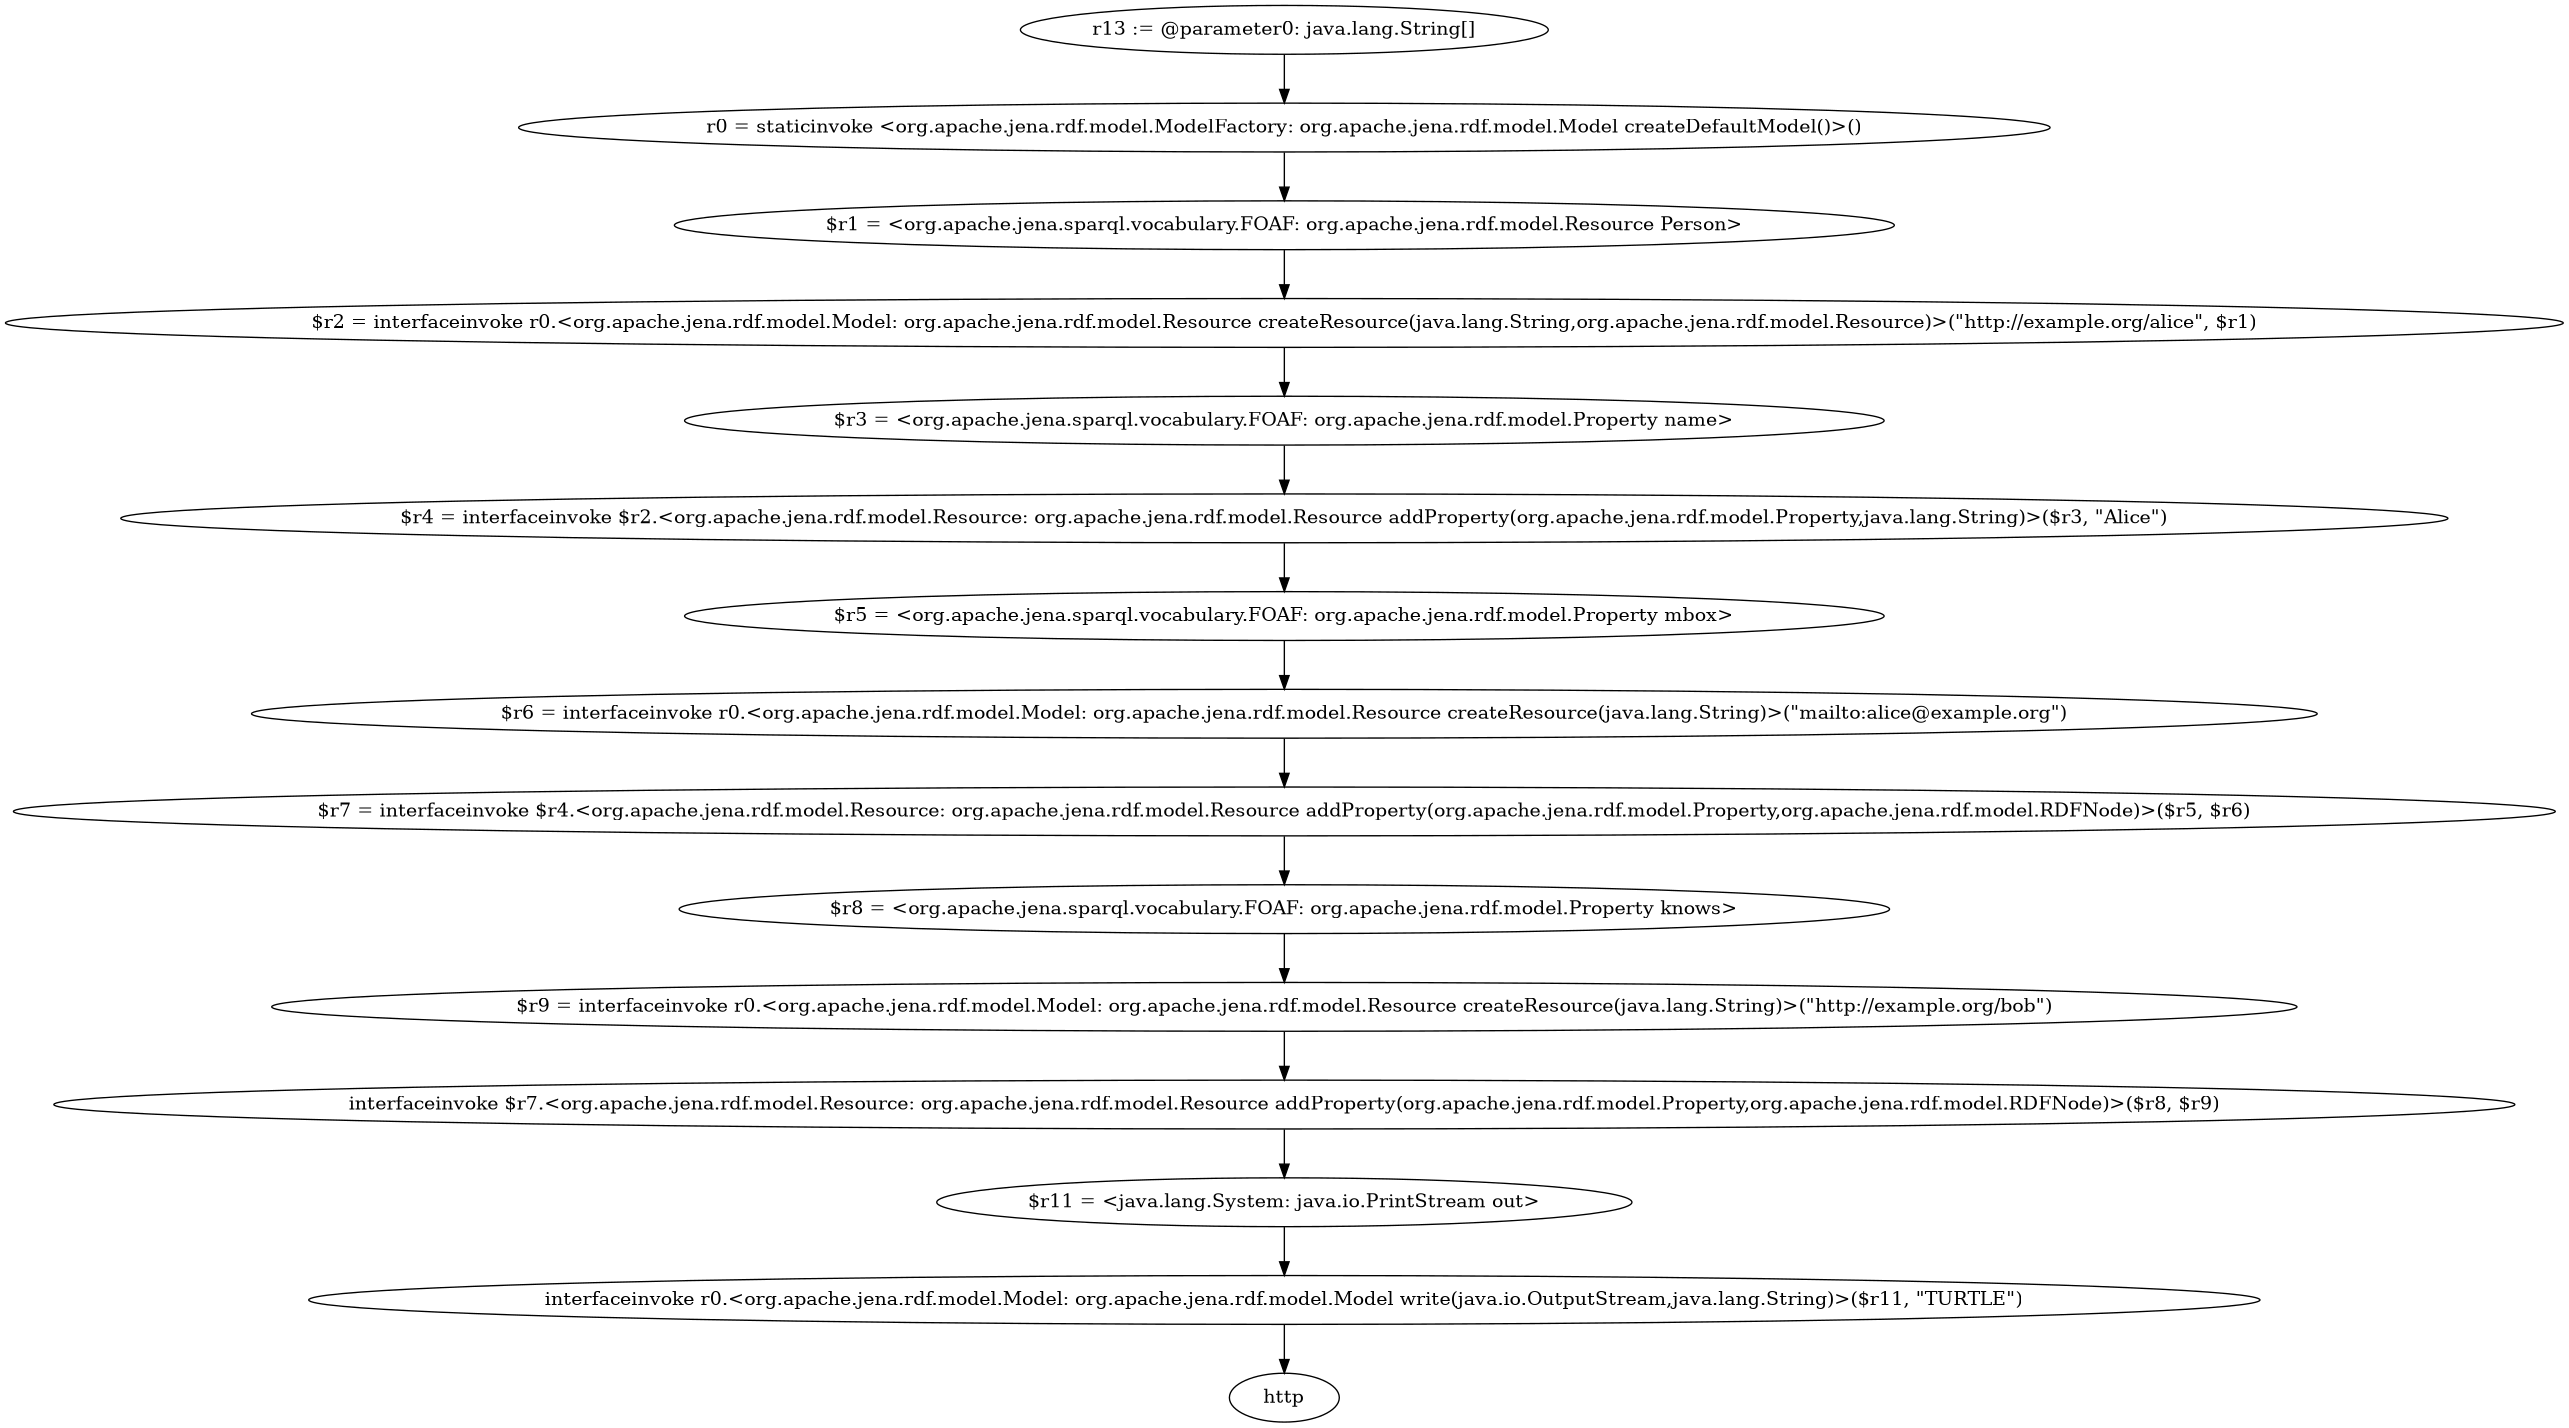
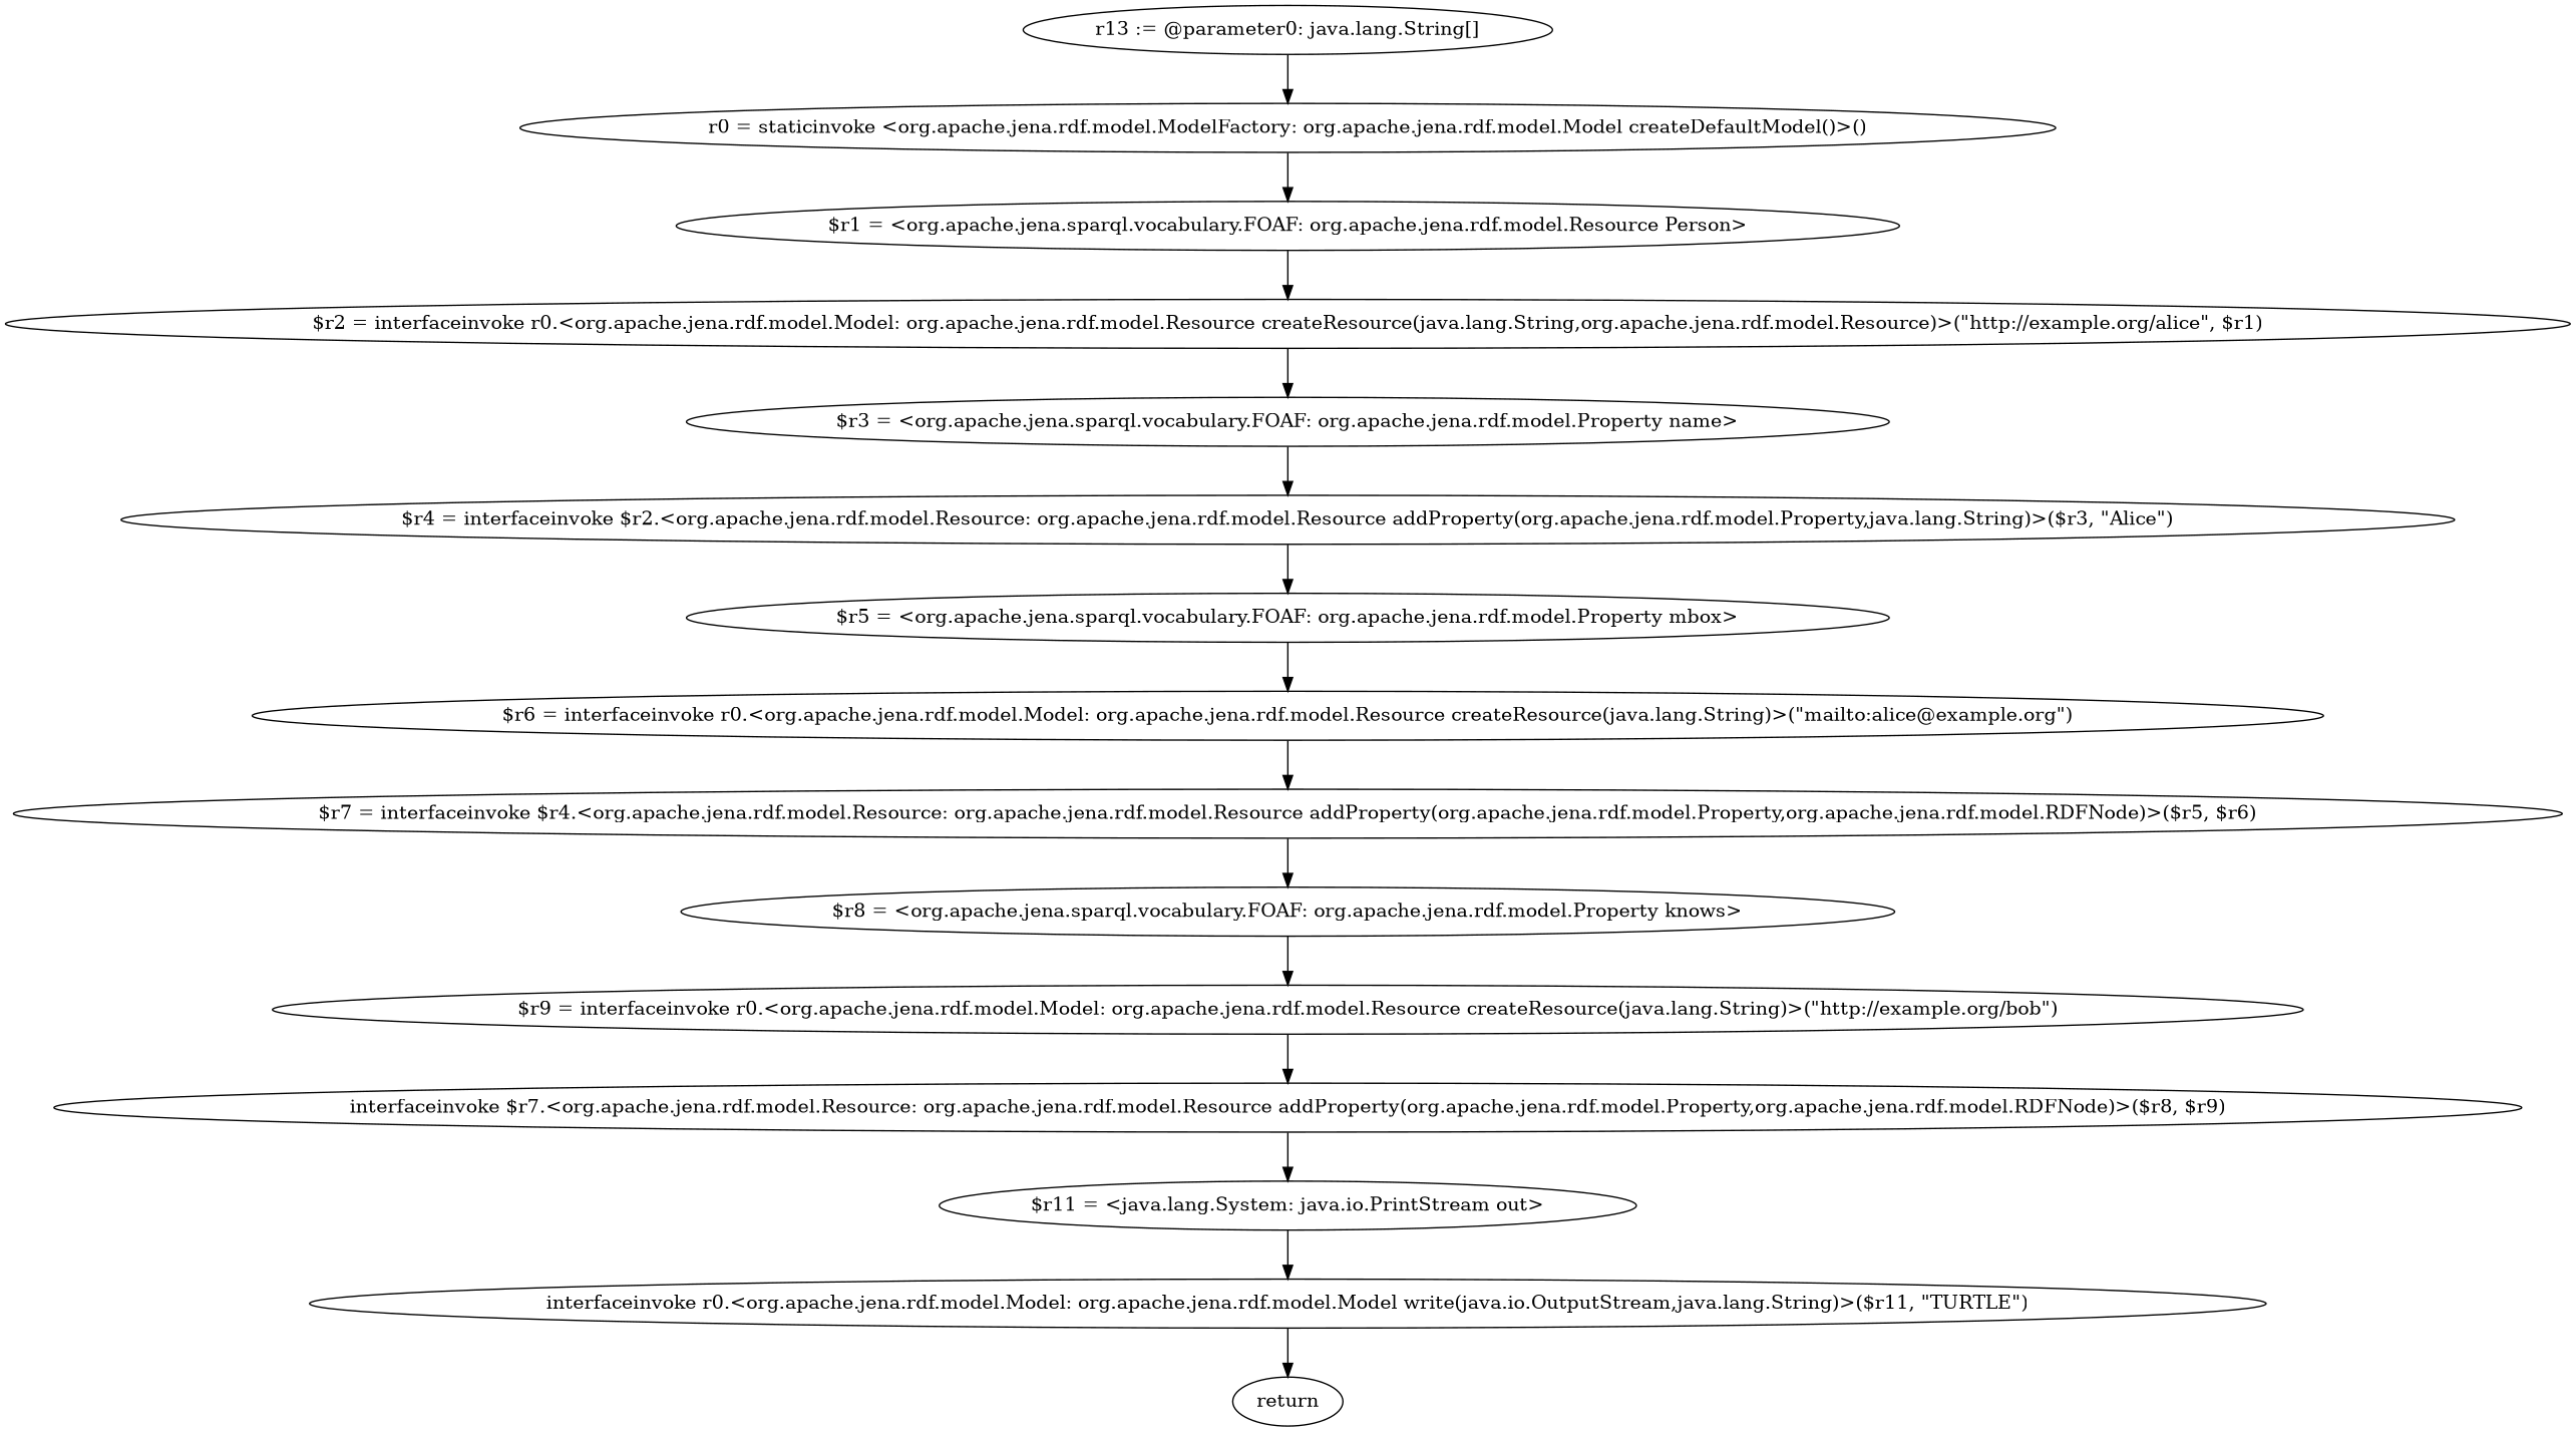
  digraph {
    "r13 := @parameter0: java.lang.String[]"
    "r0 = staticinvoke <org.apache.jena.rdf.model.ModelFactory: org.apache.jena.rdf.model.Model createDefaultModel()>()"
    "$r1 = <org.apache.jena.sparql.vocabulary.FOAF: org.apache.jena.rdf.model.Resource Person>"
    "$r2 = interfaceinvoke r0.<org.apache.jena.rdf.model.Model: org.apache.jena.rdf.model.Resource createResource(java.lang.String,org.apache.jena.rdf.model.Resource)>(\"http://example.org/alice\", $r1)"
    "$r3 = <org.apache.jena.sparql.vocabulary.FOAF: org.apache.jena.rdf.model.Property name>"
    "$r4 = interfaceinvoke $r2.<org.apache.jena.rdf.model.Resource: org.apache.jena.rdf.model.Resource addProperty(org.apache.jena.rdf.model.Property,java.lang.String)>($r3, \"Alice\")"
    "$r5 = <org.apache.jena.sparql.vocabulary.FOAF: org.apache.jena.rdf.model.Property mbox>"
    "$r6 = interfaceinvoke r0.<org.apache.jena.rdf.model.Model: org.apache.jena.rdf.model.Resource createResource(java.lang.String)>(\"mailto:alice@example.org\")"
    "$r7 = interfaceinvoke $r4.<org.apache.jena.rdf.model.Resource: org.apache.jena.rdf.model.Resource addProperty(org.apache.jena.rdf.model.Property,org.apache.jena.rdf.model.RDFNode)>($r5, $r6)"
    "$r8 = <org.apache.jena.sparql.vocabulary.FOAF: org.apache.jena.rdf.model.Property knows>"
    "$r9 = interfaceinvoke r0.<org.apache.jena.rdf.model.Model: org.apache.jena.rdf.model.Resource createResource(java.lang.String)>(\"http://example.org/bob\")"
    "interfaceinvoke $r7.<org.apache.jena.rdf.model.Resource: org.apache.jena.rdf.model.Resource addProperty(org.apache.jena.rdf.model.Property,org.apache.jena.rdf.model.RDFNode)>($r8, $r9)"
    "$r11 = <java.lang.System: java.io.PrintStream out>"
    "interfaceinvoke r0.<org.apache.jena.rdf.model.Model: org.apache.jena.rdf.model.Model write(java.io.OutputStream,java.lang.String)>($r11, \"TURTLE\")"
-   return [label=http]
+   return
    "r13 := @parameter0: java.lang.String[]" -> "r0 = staticinvoke <org.apache.jena.rdf.model.ModelFactory: org.apache.jena.rdf.model.Model createDefaultModel()>()"
    "r0 = staticinvoke <org.apache.jena.rdf.model.ModelFactory: org.apache.jena.rdf.model.Model createDefaultModel()>()" -> "$r1 = <org.apache.jena.sparql.vocabulary.FOAF: org.apache.jena.rdf.model.Resource Person>"
    "$r1 = <org.apache.jena.sparql.vocabulary.FOAF: org.apache.jena.rdf.model.Resource Person>" -> "$r2 = interfaceinvoke r0.<org.apache.jena.rdf.model.Model: org.apache.jena.rdf.model.Resource createResource(java.lang.String,org.apache.jena.rdf.model.Resource)>(\"http://example.org/alice\", $r1)"
    "$r2 = interfaceinvoke r0.<org.apache.jena.rdf.model.Model: org.apache.jena.rdf.model.Resource createResource(java.lang.String,org.apache.jena.rdf.model.Resource)>(\"http://example.org/alice\", $r1)" -> "$r3 = <org.apache.jena.sparql.vocabulary.FOAF: org.apache.jena.rdf.model.Property name>"
    "$r3 = <org.apache.jena.sparql.vocabulary.FOAF: org.apache.jena.rdf.model.Property name>" -> "$r4 = interfaceinvoke $r2.<org.apache.jena.rdf.model.Resource: org.apache.jena.rdf.model.Resource addProperty(org.apache.jena.rdf.model.Property,java.lang.String)>($r3, \"Alice\")"
    "$r4 = interfaceinvoke $r2.<org.apache.jena.rdf.model.Resource: org.apache.jena.rdf.model.Resource addProperty(org.apache.jena.rdf.model.Property,java.lang.String)>($r3, \"Alice\")" -> "$r5 = <org.apache.jena.sparql.vocabulary.FOAF: org.apache.jena.rdf.model.Property mbox>"
    "$r5 = <org.apache.jena.sparql.vocabulary.FOAF: org.apache.jena.rdf.model.Property mbox>" -> "$r6 = interfaceinvoke r0.<org.apache.jena.rdf.model.Model: org.apache.jena.rdf.model.Resource createResource(java.lang.String)>(\"mailto:alice@example.org\")"
    "$r6 = interfaceinvoke r0.<org.apache.jena.rdf.model.Model: org.apache.jena.rdf.model.Resource createResource(java.lang.String)>(\"mailto:alice@example.org\")" -> "$r7 = interfaceinvoke $r4.<org.apache.jena.rdf.model.Resource: org.apache.jena.rdf.model.Resource addProperty(org.apache.jena.rdf.model.Property,org.apache.jena.rdf.model.RDFNode)>($r5, $r6)"
    "$r7 = interfaceinvoke $r4.<org.apache.jena.rdf.model.Resource: org.apache.jena.rdf.model.Resource addProperty(org.apache.jena.rdf.model.Property,org.apache.jena.rdf.model.RDFNode)>($r5, $r6)" -> "$r8 = <org.apache.jena.sparql.vocabulary.FOAF: org.apache.jena.rdf.model.Property knows>"
    "$r8 = <org.apache.jena.sparql.vocabulary.FOAF: org.apache.jena.rdf.model.Property knows>" -> "$r9 = interfaceinvoke r0.<org.apache.jena.rdf.model.Model: org.apache.jena.rdf.model.Resource createResource(java.lang.String)>(\"http://example.org/bob\")"
    "$r9 = interfaceinvoke r0.<org.apache.jena.rdf.model.Model: org.apache.jena.rdf.model.Resource createResource(java.lang.String)>(\"http://example.org/bob\")" -> "interfaceinvoke $r7.<org.apache.jena.rdf.model.Resource: org.apache.jena.rdf.model.Resource addProperty(org.apache.jena.rdf.model.Property,org.apache.jena.rdf.model.RDFNode)>($r8, $r9)"
    "interfaceinvoke $r7.<org.apache.jena.rdf.model.Resource: org.apache.jena.rdf.model.Resource addProperty(org.apache.jena.rdf.model.Property,org.apache.jena.rdf.model.RDFNode)>($r8, $r9)" -> "$r11 = <java.lang.System: java.io.PrintStream out>"
    "$r11 = <java.lang.System: java.io.PrintStream out>" -> "interfaceinvoke r0.<org.apache.jena.rdf.model.Model: org.apache.jena.rdf.model.Model write(java.io.OutputStream,java.lang.String)>($r11, \"TURTLE\")"
    "interfaceinvoke r0.<org.apache.jena.rdf.model.Model: org.apache.jena.rdf.model.Model write(java.io.OutputStream,java.lang.String)>($r11, \"TURTLE\")" -> return
  }
